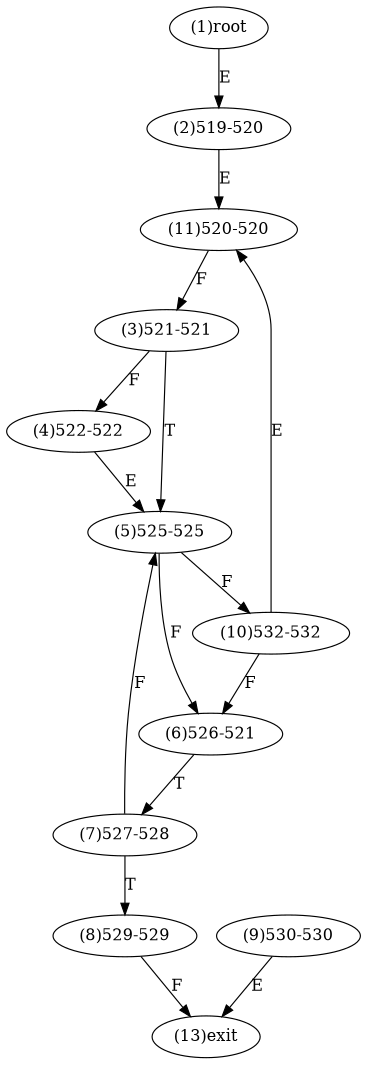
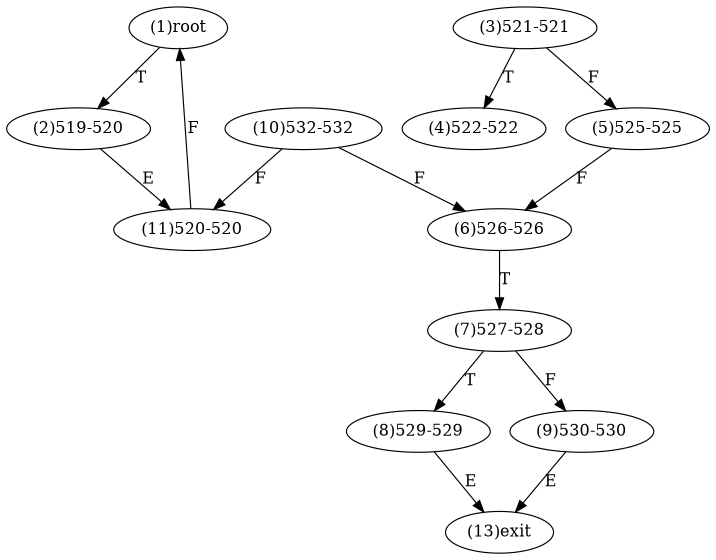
  digraph {
    n1 [label="(1)root"]
    n2 [label="(2)519-520"]
    n3 [label="(11)520-520"]
    n4 [label="(3)521-521"]
    n5 [label="(4)522-522"]
    n6 [label="(5)525-525"]
-   n7 [label="(6)526-521"]
+   n7 [label="(6)526-526"]
    n8 [label="(10)532-532"]
    n9 [label="(7)527-528"]
    n10 [label="(8)529-529"]
    n11 [label="(9)530-530"]
    n12 [label="(13)exit"]
-   n1 -> n2 [label=E]
+   n1 -> n2 [label=T]
    n2 -> n3 [label=E]
-   n3 -> n4 [label=F]
-   n4 -> n5 [label=F]
-   n4 -> n6 [label=T]
-   n5 -> n6 [label=E]
+   n3 -> n1 [label=F]
+   n4 -> n5 [label=T]
+   n4 -> n6 [label=F]
    n6 -> n7 [label=F]
-   n6 -> n8 [label=F]
    n7 -> n9 [label=T]
-   n8 -> n3 [label=E]
+   n8 -> n3 [label=F]
    n8 -> n7 [label=F]
    n9 -> n10 [label=T]
-   n9 -> n6 [label=F]
-   n10 -> n12 [label=F]
+   n9 -> n11 [label=F]
+   n10 -> n12 [label=E]
    n11 -> n12 [label=E]
  }
